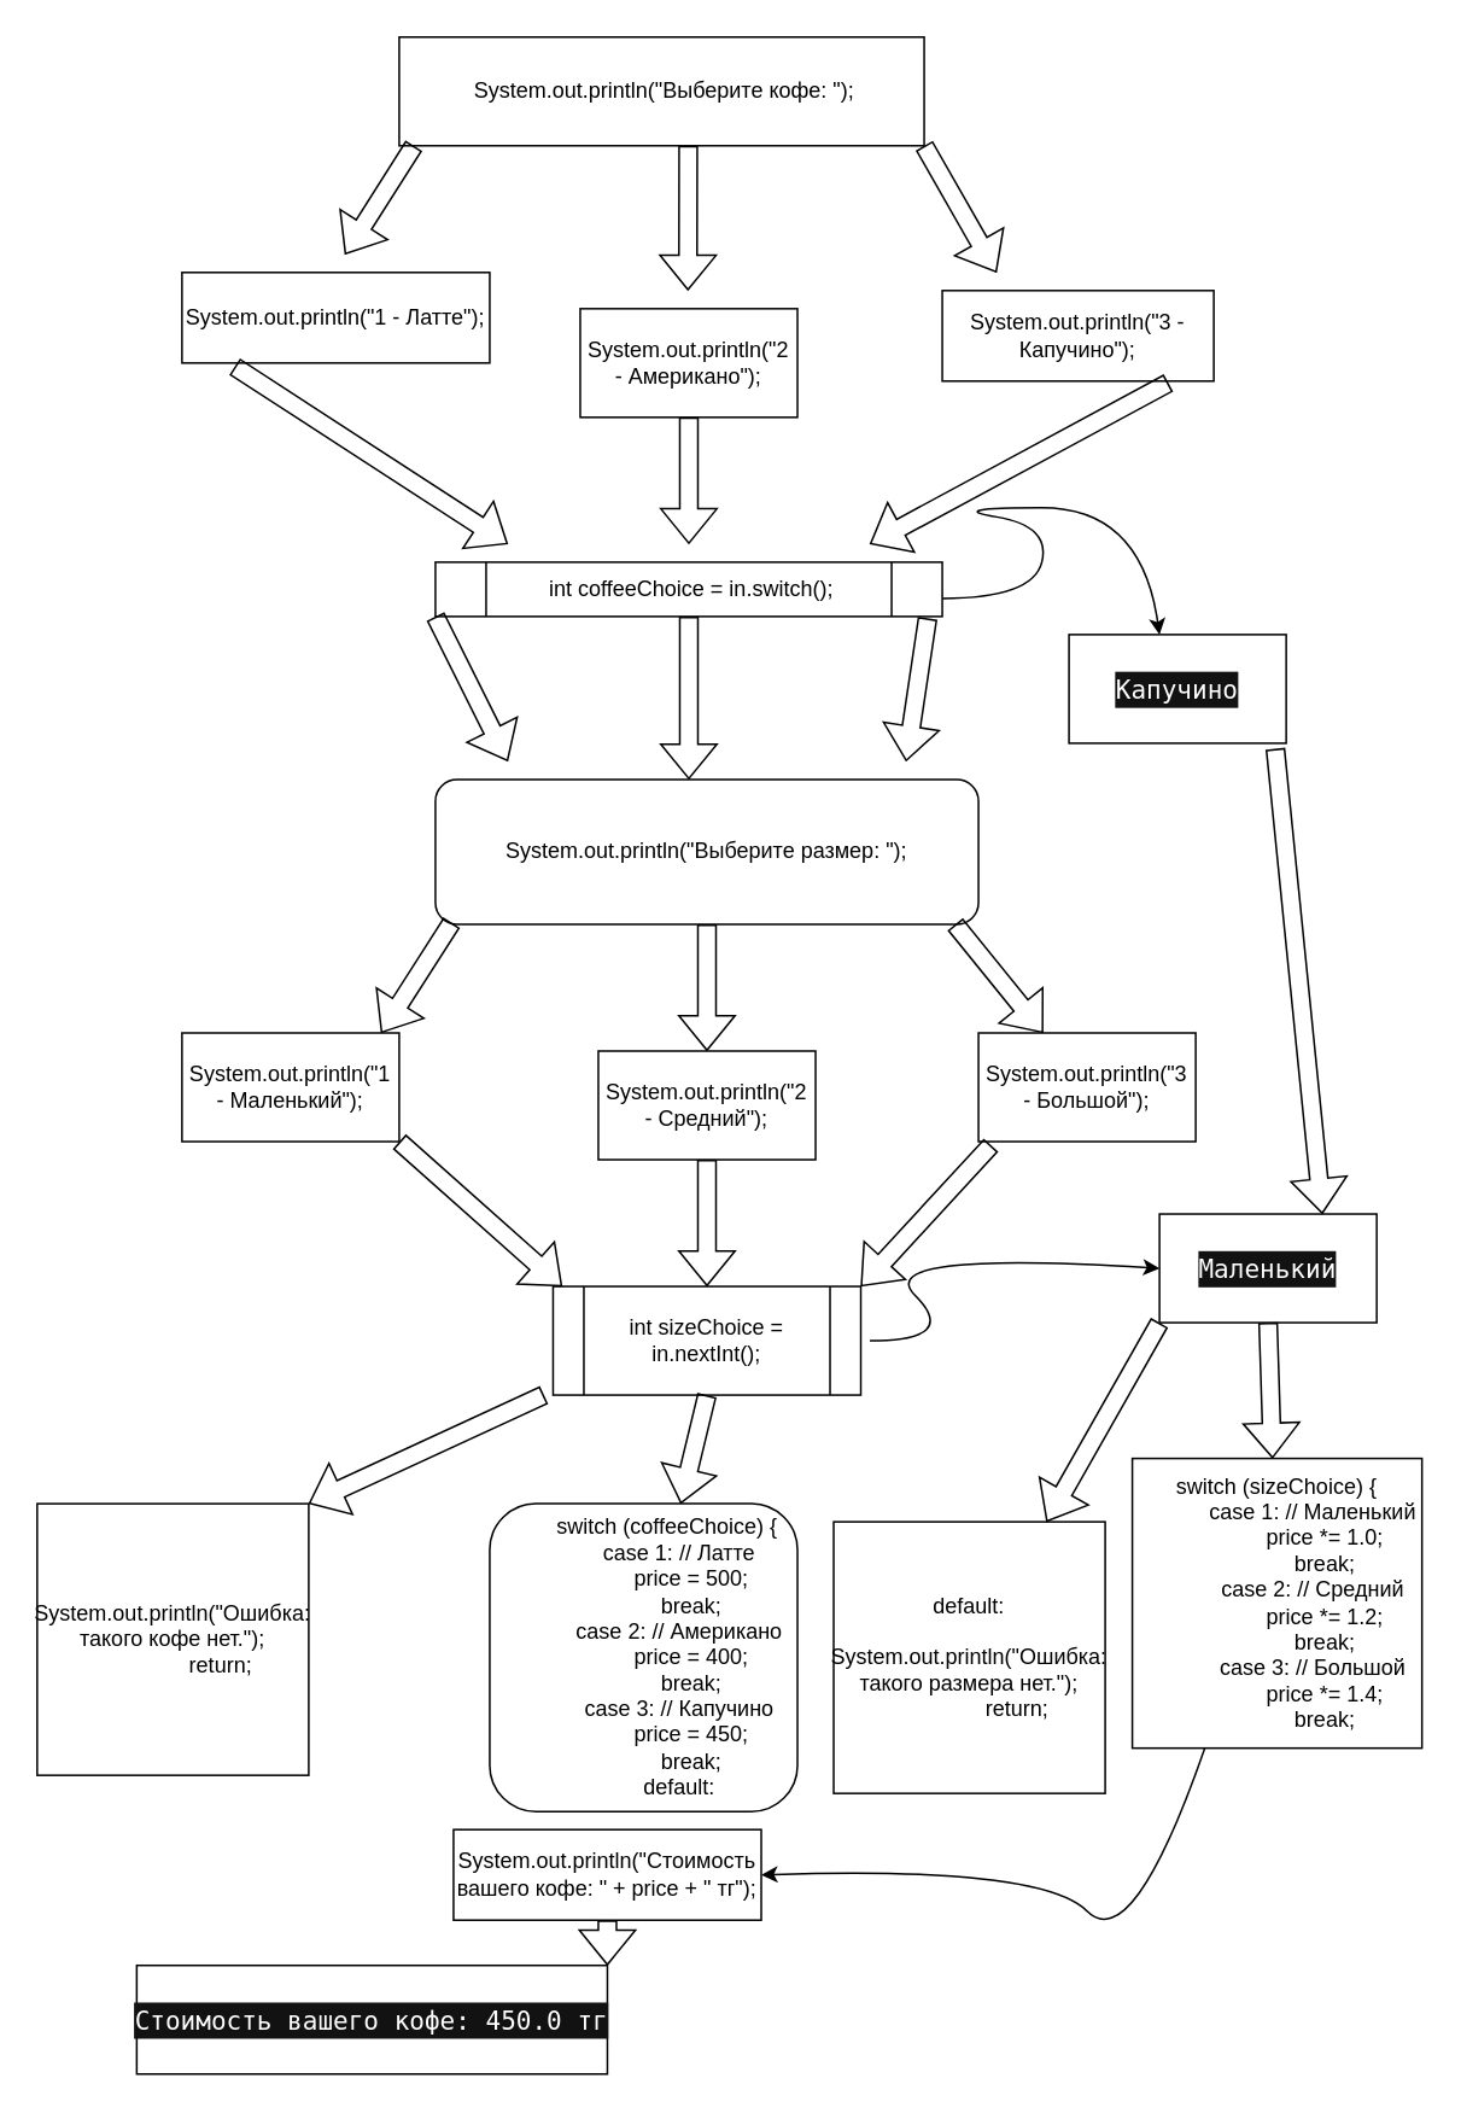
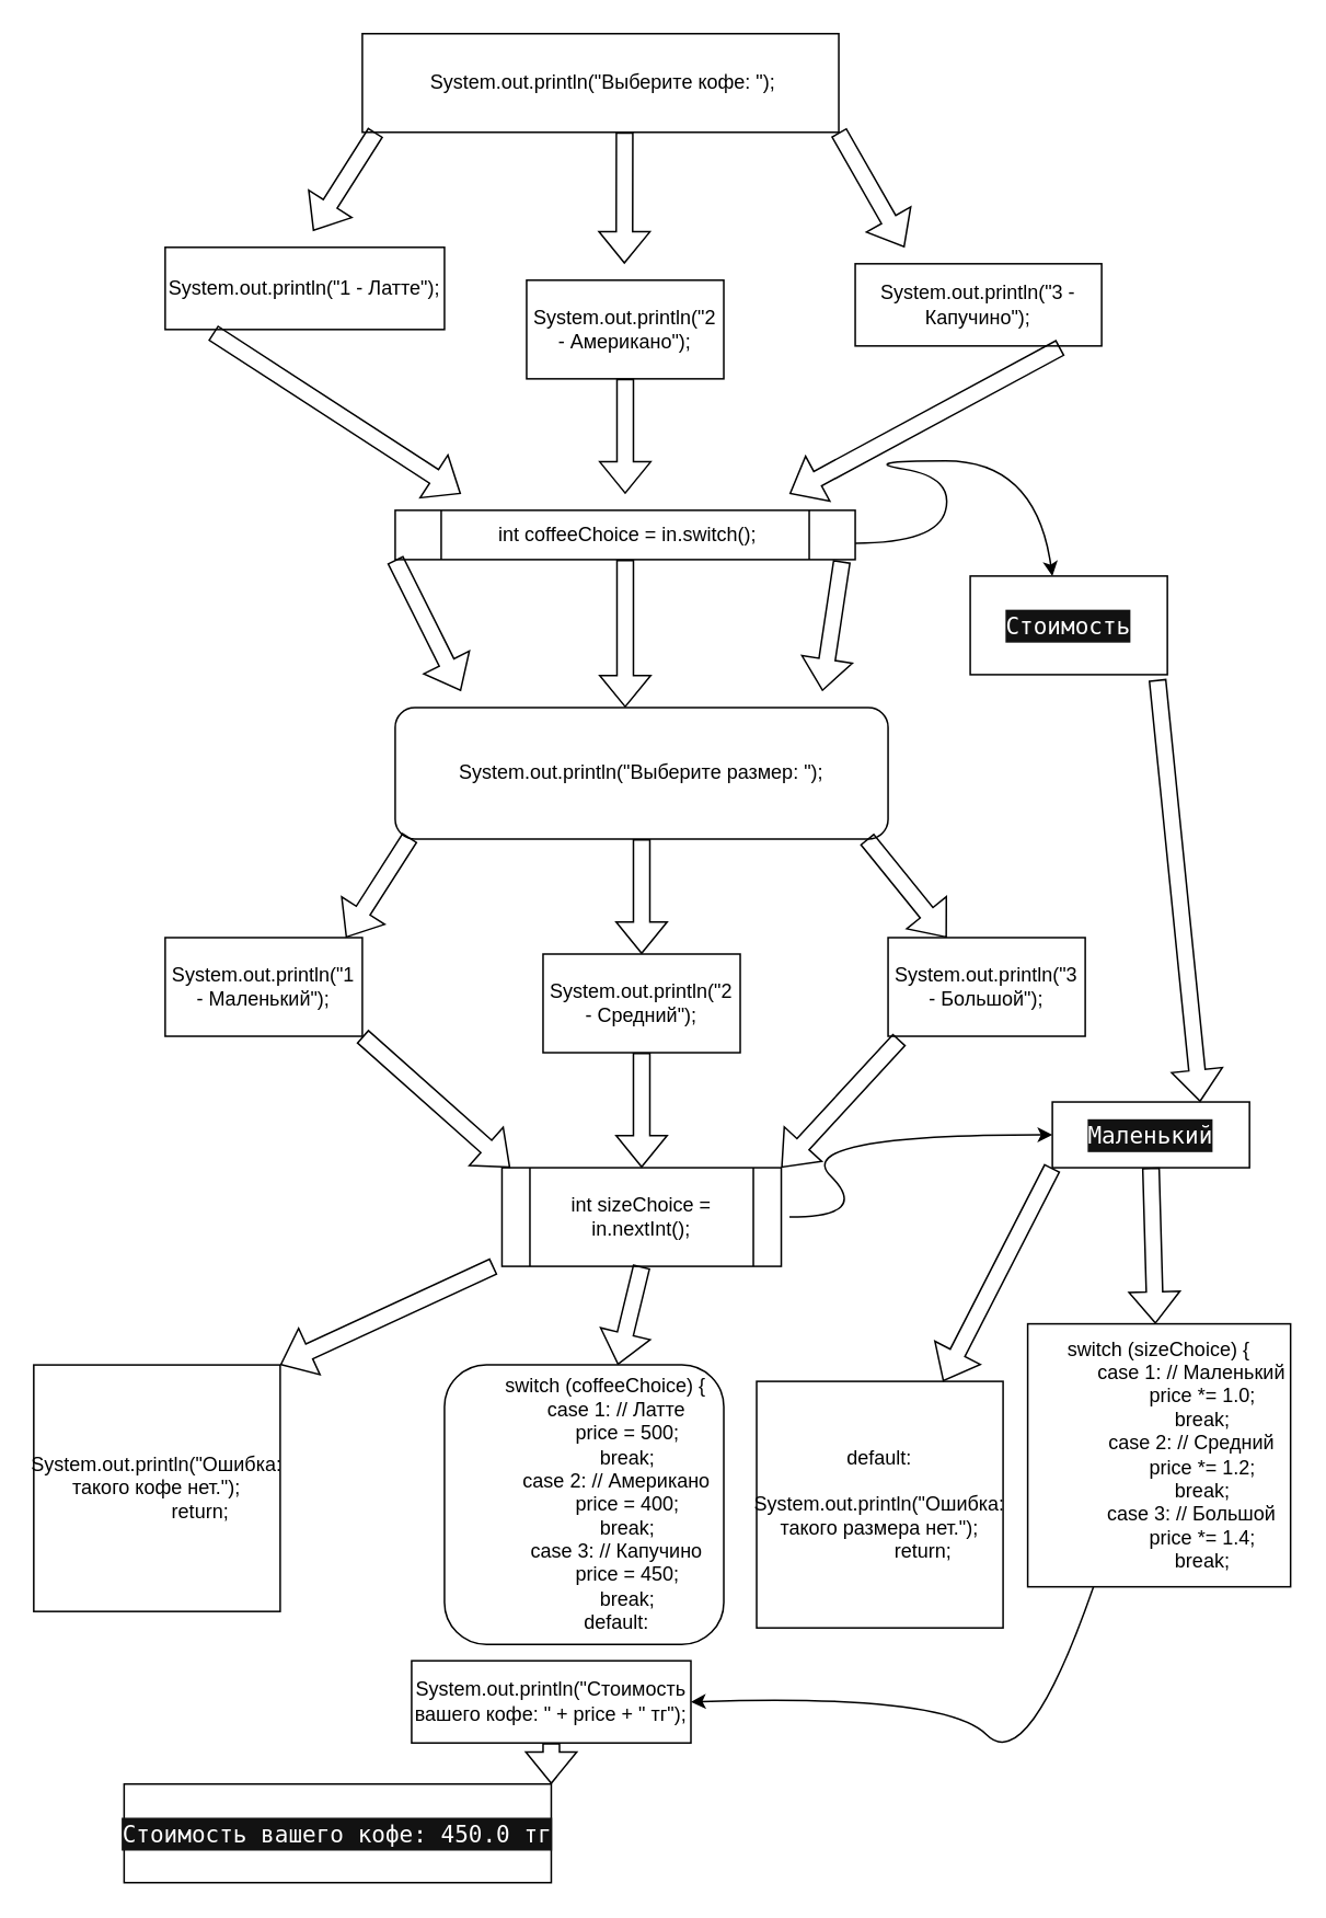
  <mxCell id="0" />
  <mxCell id="1" parent="0" />
  <mxCell id="2" value="" style="shape=flexArrow;endArrow=classic;html=1;rounded=0;" parent="1" edge="1"><mxGeometry width="50" height="50" relative="1" as="geometry"><mxPoint x="390" y="520" as="sourcePoint" /><mxPoint x="390" y="520" as="targetPoint" /></mxGeometry></mxCell>
  <mxCell id="3" value="&amp;nbsp;System.out.println(&quot;Выберите кофе: &quot;);" style="rounded=0;whiteSpace=wrap;html=1;" vertex="1" parent="1"><mxGeometry x="220" y="20" width="290" height="60" as="geometry" /></mxCell>
  <mxCell id="4" value="" style="shape=flexArrow;endArrow=classic;html=1;rounded=0;exitX=0.097;exitY=0.933;exitDx=0;exitDy=0;exitPerimeter=0;" edge="1" parent="1"><mxGeometry width="50" height="50" relative="1" as="geometry"><mxPoint x="228.13" y="80" as="sourcePoint" /><mxPoint x="190" y="140" as="targetPoint" /></mxGeometry></mxCell>
  <mxCell id="5" value="" style="shape=flexArrow;endArrow=classic;html=1;rounded=0;exitX=0.097;exitY=0.933;exitDx=0;exitDy=0;exitPerimeter=0;" edge="1" parent="1"><mxGeometry width="50" height="50" relative="1" as="geometry"><mxPoint x="379.63" y="80" as="sourcePoint" /><mxPoint x="379.5" y="160" as="targetPoint" /></mxGeometry></mxCell>
  <mxCell id="6" value="" style="shape=flexArrow;endArrow=classic;html=1;rounded=0;exitX=0.097;exitY=0.933;exitDx=0;exitDy=0;exitPerimeter=0;" edge="1" parent="1"><mxGeometry width="50" height="50" relative="1" as="geometry"><mxPoint x="510" y="80" as="sourcePoint" /><mxPoint x="550" y="150" as="targetPoint" /></mxGeometry></mxCell>
  <mxCell id="7" value="System.out.println(&quot;1 - Латте&quot;);" style="rounded=0;whiteSpace=wrap;html=1;" vertex="1" parent="1"><mxGeometry x="100" y="150" width="170" height="50" as="geometry" /></mxCell>
  <mxCell id="8" value="System.out.println(&quot;2 - Американо&quot;);" style="rounded=0;whiteSpace=wrap;html=1;" vertex="1" parent="1"><mxGeometry x="320" y="170" width="120" height="60" as="geometry" /></mxCell>
  <mxCell id="9" value="System.out.println(&quot;3 - Капучино&quot;);" style="rounded=0;whiteSpace=wrap;html=1;" vertex="1" parent="1"><mxGeometry x="520" y="160" width="150" height="50" as="geometry" /></mxCell>
  <mxCell id="10" value="" style="shape=flexArrow;endArrow=classic;html=1;rounded=0;exitX=0.171;exitY=1.04;exitDx=0;exitDy=0;exitPerimeter=0;" edge="1" parent="1" source="7"><mxGeometry width="50" height="50" relative="1" as="geometry"><mxPoint x="360" y="350" as="sourcePoint" /><mxPoint x="280" y="300" as="targetPoint" /></mxGeometry></mxCell>
  <mxCell id="11" value="" style="shape=flexArrow;endArrow=classic;html=1;rounded=0;exitX=0.5;exitY=1;exitDx=0;exitDy=0;" edge="1" parent="1" source="8"><mxGeometry width="50" height="50" relative="1" as="geometry"><mxPoint x="370" y="290" as="sourcePoint" /><mxPoint x="380" y="300" as="targetPoint" /></mxGeometry></mxCell>
  <mxCell id="12" value="" style="shape=flexArrow;endArrow=classic;html=1;rounded=0;exitX=0.833;exitY=1.02;exitDx=0;exitDy=0;exitPerimeter=0;" edge="1" parent="1" source="9"><mxGeometry width="50" height="50" relative="1" as="geometry"><mxPoint x="560" y="290" as="sourcePoint" /><mxPoint x="480" y="300" as="targetPoint" /></mxGeometry></mxCell>
  <mxCell id="13" value="&amp;nbsp;int coffeeChoice = in.switch();" style="shape=process;whiteSpace=wrap;html=1;backgroundOutline=1;" vertex="1" parent="1"><mxGeometry x="240" y="310" width="280" height="30" as="geometry" /></mxCell>
  <mxCell id="14" value="" style="shape=flexArrow;endArrow=classic;html=1;rounded=0;exitX=0;exitY=1;exitDx=0;exitDy=0;" edge="1" parent="1" source="13"><mxGeometry width="50" height="50" relative="1" as="geometry"><mxPoint x="360" y="450" as="sourcePoint" /><mxPoint x="280" y="420" as="targetPoint" /></mxGeometry></mxCell>
  <mxCell id="15" value="" style="shape=flexArrow;endArrow=classic;html=1;rounded=0;exitX=0.5;exitY=1;exitDx=0;exitDy=0;" edge="1" parent="1" source="13"><mxGeometry width="50" height="50" relative="1" as="geometry"><mxPoint x="390" y="370" as="sourcePoint" /><mxPoint x="380" y="430" as="targetPoint" /></mxGeometry></mxCell>
  <mxCell id="16" value="" style="shape=flexArrow;endArrow=classic;html=1;rounded=0;exitX=0.971;exitY=1.033;exitDx=0;exitDy=0;exitPerimeter=0;" edge="1" parent="1" source="13"><mxGeometry width="50" height="50" relative="1" as="geometry"><mxPoint x="510" y="350" as="sourcePoint" /><mxPoint x="500" y="420" as="targetPoint" /></mxGeometry></mxCell>
  <mxCell id="17" value="System.out.println(&quot;Выберите размер: &quot;);" style="rounded=1;whiteSpace=wrap;html=1;" vertex="1" parent="1"><mxGeometry x="240" y="430" width="300" height="80" as="geometry" /></mxCell>
  <mxCell id="18" value="" style="curved=1;endArrow=classic;html=1;rounded=0;" edge="1" parent="1"><mxGeometry width="50" height="50" relative="1" as="geometry"><mxPoint x="520" y="330" as="sourcePoint" /><mxPoint x="640" y="350" as="targetPoint" /><Array as="points"><mxPoint x="570" y="330" /><mxPoint x="580" y="290" /><mxPoint x="520" y="280" /><mxPoint x="630" y="280" /></Array></mxGeometry></mxCell>
- <mxCell id="19" value="&lt;pre style=&quot;box-sizing: inherit; color: rgb(255, 255, 255); text-align: start; background-color: rgb(18, 18, 18); font-size: 0.875rem; line-height: 1.43;&quot;&gt;Капучино&lt;/pre&gt;" style="rounded=0;whiteSpace=wrap;html=1;" vertex="1" parent="1"><mxGeometry x="590" y="350" width="120" height="60" as="geometry" /></mxCell>
+ <mxCell id="19" value="&lt;pre style=&quot;box-sizing: inherit; color: rgb(255, 255, 255); text-align: start; background-color: rgb(18, 18, 18); font-size: 0.875rem; line-height: 1.43;&quot;&gt;Стоимость&lt;/pre&gt;" style="rounded=0;whiteSpace=wrap;html=1;" vertex="1" parent="1"><mxGeometry x="590" y="350" width="120" height="60" as="geometry" /></mxCell>
  <mxCell id="20" value="System.out.println(&quot;1 - Маленький&quot;);" style="rounded=0;whiteSpace=wrap;html=1;" vertex="1" parent="1"><mxGeometry x="100" y="570" width="120" height="60" as="geometry" /></mxCell>
  <mxCell id="21" value="" style="shape=flexArrow;endArrow=classic;html=1;rounded=0;exitX=0.03;exitY=0.988;exitDx=0;exitDy=0;exitPerimeter=0;" edge="1" parent="1" source="17"><mxGeometry width="50" height="50" relative="1" as="geometry"><mxPoint x="360" y="450" as="sourcePoint" /><mxPoint x="210" y="570" as="targetPoint" /></mxGeometry></mxCell>
  <mxCell id="22" value="" style="shape=flexArrow;endArrow=classic;html=1;rounded=0;exitX=0.5;exitY=1;exitDx=0;exitDy=0;" edge="1" parent="1" source="17"><mxGeometry width="50" height="50" relative="1" as="geometry"><mxPoint x="449" y="510" as="sourcePoint" /><mxPoint x="390" y="580" as="targetPoint" /></mxGeometry></mxCell>
  <mxCell id="23" value="" style="shape=flexArrow;endArrow=classic;html=1;rounded=0;exitX=0.957;exitY=1;exitDx=0;exitDy=0;exitPerimeter=0;" edge="1" parent="1" source="17" target="24"><mxGeometry width="50" height="50" relative="1" as="geometry"><mxPoint x="489" y="540" as="sourcePoint" /><mxPoint x="560" y="570" as="targetPoint" /></mxGeometry></mxCell>
  <mxCell id="24" value="System.out.println(&quot;3 - Большой&quot;);" style="rounded=0;whiteSpace=wrap;html=1;" vertex="1" parent="1"><mxGeometry x="540" y="570" width="120" height="60" as="geometry" /></mxCell>
  <mxCell id="25" value="System.out.println(&quot;2 - Средний&quot;);" style="rounded=0;whiteSpace=wrap;html=1;" vertex="1" parent="1"><mxGeometry x="330" y="580" width="120" height="60" as="geometry" /></mxCell>
- <mxCell id="26" value="&lt;pre style=&quot;box-sizing: inherit; color: rgb(255, 255, 255); text-align: start; background-color: rgb(18, 18, 18); font-size: 0.875rem; line-height: 1.43;&quot;&gt;Маленький&lt;/pre&gt;" style="rounded=0;whiteSpace=wrap;html=1;" vertex="1" parent="1"><mxGeometry x="640" y="670" width="120" height="60" as="geometry" /></mxCell>
+ <mxCell id="26" value="&lt;pre style=&quot;box-sizing: inherit; color: rgb(255, 255, 255); text-align: start; background-color: rgb(18, 18, 18); font-size: 0.875rem; line-height: 1.43;&quot;&gt;Маленький&lt;/pre&gt;" style="rounded=0;whiteSpace=wrap;html=1;" vertex="1" parent="1"><mxGeometry x="640" y="670" width="120" height="40" as="geometry" /></mxCell>
  <mxCell id="27" value="" style="shape=flexArrow;endArrow=classic;html=1;rounded=0;exitX=0.95;exitY=1.05;exitDx=0;exitDy=0;exitPerimeter=0;entryX=0.75;entryY=0;entryDx=0;entryDy=0;" edge="1" parent="1" source="19" target="26"><mxGeometry width="50" height="50" relative="1" as="geometry"><mxPoint x="360" y="450" as="sourcePoint" /><mxPoint x="410" y="400" as="targetPoint" /></mxGeometry></mxCell>
  <mxCell id="28" value="int sizeChoice = in.nextInt();" style="shape=process;whiteSpace=wrap;html=1;backgroundOutline=1;" vertex="1" parent="1"><mxGeometry x="305" y="710" width="170" height="60" as="geometry" /></mxCell>
  <mxCell id="29" value="" style="shape=flexArrow;endArrow=classic;html=1;rounded=0;exitX=1;exitY=1;exitDx=0;exitDy=0;" edge="1" parent="1" source="20"><mxGeometry width="50" height="50" relative="1" as="geometry"><mxPoint x="360" y="650" as="sourcePoint" /><mxPoint x="310" y="710" as="targetPoint" /></mxGeometry></mxCell>
  <mxCell id="30" value="" style="shape=flexArrow;endArrow=classic;html=1;rounded=0;exitX=0.5;exitY=1;exitDx=0;exitDy=0;entryX=0.5;entryY=0;entryDx=0;entryDy=0;" edge="1" parent="1" source="25" target="28"><mxGeometry width="50" height="50" relative="1" as="geometry"><mxPoint x="360" y="650" as="sourcePoint" /><mxPoint x="410" y="600" as="targetPoint" /></mxGeometry></mxCell>
  <mxCell id="31" value="" style="shape=flexArrow;endArrow=classic;html=1;rounded=0;exitX=0.058;exitY=1.033;exitDx=0;exitDy=0;exitPerimeter=0;entryX=1;entryY=0;entryDx=0;entryDy=0;" edge="1" parent="1" source="24" target="28"><mxGeometry width="50" height="50" relative="1" as="geometry"><mxPoint x="360" y="650" as="sourcePoint" /><mxPoint x="410" y="600" as="targetPoint" /></mxGeometry></mxCell>
  <mxCell id="32" value="" style="curved=1;endArrow=classic;html=1;rounded=0;entryX=0;entryY=0.5;entryDx=0;entryDy=0;" edge="1" parent="1" target="26"><mxGeometry width="50" height="50" relative="1" as="geometry"><mxPoint x="480" y="740" as="sourcePoint" /><mxPoint x="530" y="690" as="targetPoint" /><Array as="points"><mxPoint x="530" y="740" /><mxPoint x="480" y="690" /></Array></mxGeometry></mxCell>
  <mxCell id="33" value="" style="shape=flexArrow;endArrow=classic;html=1;rounded=0;exitX=0.5;exitY=1;exitDx=0;exitDy=0;" edge="1" parent="1" source="28" target="34"><mxGeometry width="50" height="50" relative="1" as="geometry"><mxPoint x="360" y="750" as="sourcePoint" /><mxPoint x="390" y="840" as="targetPoint" /></mxGeometry></mxCell>
  <mxCell id="34" value="&lt;div&gt;&amp;nbsp; &amp;nbsp; &amp;nbsp; &amp;nbsp; switch (coffeeChoice) {&lt;/div&gt;&lt;div&gt;&amp;nbsp; &amp;nbsp; &amp;nbsp; &amp;nbsp; &amp;nbsp; &amp;nbsp; case 1: // Латте&lt;/div&gt;&lt;div&gt;&amp;nbsp; &amp;nbsp; &amp;nbsp; &amp;nbsp; &amp;nbsp; &amp;nbsp; &amp;nbsp; &amp;nbsp; price = 500;&lt;/div&gt;&lt;div&gt;&amp;nbsp; &amp;nbsp; &amp;nbsp; &amp;nbsp; &amp;nbsp; &amp;nbsp; &amp;nbsp; &amp;nbsp; break;&lt;/div&gt;&lt;div&gt;&amp;nbsp; &amp;nbsp; &amp;nbsp; &amp;nbsp; &amp;nbsp; &amp;nbsp; case 2: // Американо&lt;/div&gt;&lt;div&gt;&amp;nbsp; &amp;nbsp; &amp;nbsp; &amp;nbsp; &amp;nbsp; &amp;nbsp; &amp;nbsp; &amp;nbsp; price = 400;&lt;/div&gt;&lt;div&gt;&amp;nbsp; &amp;nbsp; &amp;nbsp; &amp;nbsp; &amp;nbsp; &amp;nbsp; &amp;nbsp; &amp;nbsp; break;&lt;/div&gt;&lt;div&gt;&amp;nbsp; &amp;nbsp; &amp;nbsp; &amp;nbsp; &amp;nbsp; &amp;nbsp; case 3: // Капучино&lt;/div&gt;&lt;div&gt;&amp;nbsp; &amp;nbsp; &amp;nbsp; &amp;nbsp; &amp;nbsp; &amp;nbsp; &amp;nbsp; &amp;nbsp; price = 450;&lt;/div&gt;&lt;div&gt;&amp;nbsp; &amp;nbsp; &amp;nbsp; &amp;nbsp; &amp;nbsp; &amp;nbsp; &amp;nbsp; &amp;nbsp; break;&lt;/div&gt;&lt;div&gt;&amp;nbsp; &amp;nbsp; &amp;nbsp; &amp;nbsp; &amp;nbsp; &amp;nbsp; default:&lt;/div&gt;" style="whiteSpace=wrap;html=1;aspect=fixed;rounded=1;" vertex="1" parent="1"><mxGeometry x="270" y="830" width="170" height="170" as="geometry" /></mxCell>
  <mxCell id="35" value="&lt;div&gt;System.out.println(&quot;Ошибка: такого кофе нет.&quot;);&lt;/div&gt;&lt;div&gt;&amp;nbsp; &amp;nbsp; &amp;nbsp; &amp;nbsp; &amp;nbsp; &amp;nbsp; &amp;nbsp; &amp;nbsp; return;&lt;/div&gt;" style="whiteSpace=wrap;html=1;aspect=fixed;" vertex="1" parent="1"><mxGeometry x="20" y="830" width="150" height="150" as="geometry" /></mxCell>
  <mxCell id="36" value="" style="shape=flexArrow;endArrow=classic;html=1;rounded=0;entryX=1;entryY=0;entryDx=0;entryDy=0;" edge="1" parent="1" target="35"><mxGeometry width="50" height="50" relative="1" as="geometry"><mxPoint x="300" y="770" as="sourcePoint" /><mxPoint x="410" y="900" as="targetPoint" /></mxGeometry></mxCell>
  <mxCell id="37" value="" style="shape=flexArrow;endArrow=classic;html=1;rounded=0;exitX=0.5;exitY=1;exitDx=0;exitDy=0;" edge="1" parent="1" source="26" target="38"><mxGeometry width="50" height="50" relative="1" as="geometry"><mxPoint x="360" y="950" as="sourcePoint" /><mxPoint x="690" y="860" as="targetPoint" /></mxGeometry></mxCell>
  <mxCell id="38" value="&lt;div&gt;switch (sizeChoice) {&lt;/div&gt;&lt;div&gt;&amp;nbsp; &amp;nbsp; &amp;nbsp; &amp;nbsp; &amp;nbsp; &amp;nbsp; case 1: // Маленький&lt;/div&gt;&lt;div&gt;&amp;nbsp; &amp;nbsp; &amp;nbsp; &amp;nbsp; &amp;nbsp; &amp;nbsp; &amp;nbsp; &amp;nbsp; price *= 1.0;&lt;/div&gt;&lt;div&gt;&amp;nbsp; &amp;nbsp; &amp;nbsp; &amp;nbsp; &amp;nbsp; &amp;nbsp; &amp;nbsp; &amp;nbsp; break;&lt;/div&gt;&lt;div&gt;&amp;nbsp; &amp;nbsp; &amp;nbsp; &amp;nbsp; &amp;nbsp; &amp;nbsp; case 2: // Средний&lt;/div&gt;&lt;div&gt;&amp;nbsp; &amp;nbsp; &amp;nbsp; &amp;nbsp; &amp;nbsp; &amp;nbsp; &amp;nbsp; &amp;nbsp; price *= 1.2;&lt;/div&gt;&lt;div&gt;&amp;nbsp; &amp;nbsp; &amp;nbsp; &amp;nbsp; &amp;nbsp; &amp;nbsp; &amp;nbsp; &amp;nbsp; break;&lt;/div&gt;&lt;div&gt;&amp;nbsp; &amp;nbsp; &amp;nbsp; &amp;nbsp; &amp;nbsp; &amp;nbsp; case 3: // Большой&lt;/div&gt;&lt;div&gt;&amp;nbsp; &amp;nbsp; &amp;nbsp; &amp;nbsp; &amp;nbsp; &amp;nbsp; &amp;nbsp; &amp;nbsp; price *= 1.4;&lt;/div&gt;&lt;div&gt;&amp;nbsp; &amp;nbsp; &amp;nbsp; &amp;nbsp; &amp;nbsp; &amp;nbsp; &amp;nbsp; &amp;nbsp; break;&lt;/div&gt;" style="whiteSpace=wrap;html=1;aspect=fixed;" vertex="1" parent="1"><mxGeometry x="625" y="805" width="160" height="160" as="geometry" /></mxCell>
  <mxCell id="39" value="&lt;div&gt;default:&lt;/div&gt;&lt;div&gt;&amp;nbsp; &amp;nbsp; &amp;nbsp; &amp;nbsp; &amp;nbsp; &amp;nbsp; &amp;nbsp; &amp;nbsp; System.out.println(&quot;Ошибка: такого размера нет.&quot;);&lt;/div&gt;&lt;div&gt;&amp;nbsp; &amp;nbsp; &amp;nbsp; &amp;nbsp; &amp;nbsp; &amp;nbsp; &amp;nbsp; &amp;nbsp; return;&lt;/div&gt;" style="whiteSpace=wrap;html=1;aspect=fixed;" vertex="1" parent="1"><mxGeometry x="460" y="840" width="150" height="150" as="geometry" /></mxCell>
  <mxCell id="40" value="" style="shape=flexArrow;endArrow=classic;html=1;rounded=0;exitX=0;exitY=1;exitDx=0;exitDy=0;" edge="1" parent="1" source="26" target="39"><mxGeometry width="50" height="50" relative="1" as="geometry"><mxPoint x="360" y="950" as="sourcePoint" /><mxPoint x="410" y="900" as="targetPoint" /></mxGeometry></mxCell>
  <mxCell id="41" value="" style="curved=1;endArrow=classic;html=1;rounded=0;exitX=0.25;exitY=1;exitDx=0;exitDy=0;entryX=1;entryY=0.5;entryDx=0;entryDy=0;" edge="1" parent="1" source="38" target="42"><mxGeometry width="50" height="50" relative="1" as="geometry"><mxPoint x="575" y="1080" as="sourcePoint" /><mxPoint x="420" y="1070" as="targetPoint" /><Array as="points"><mxPoint x="625" y="1080" /><mxPoint x="575" y="1030" /></Array></mxGeometry></mxCell>
  <mxCell id="42" value="System.out.println(&quot;Стоимость вашего кофе: &quot; + price + &quot; тг&quot;);" style="rounded=0;whiteSpace=wrap;html=1;" vertex="1" parent="1"><mxGeometry x="250" y="1010" width="170" height="50" as="geometry" /></mxCell>
  <mxCell id="43" value="&lt;pre style=&quot;box-sizing: inherit; color: rgb(255, 255, 255); text-align: start; background-color: rgb(18, 18, 18); font-size: 0.875rem; line-height: 1.43;&quot;&gt;Стоимость вашего кофе: 450.0 тг&lt;/pre&gt;" style="rounded=0;whiteSpace=wrap;html=1;" vertex="1" parent="1"><mxGeometry x="75" y="1085" width="260" height="60" as="geometry" /></mxCell>
  <mxCell id="44" value="" style="shape=flexArrow;endArrow=classic;html=1;rounded=0;exitX=0.5;exitY=1;exitDx=0;exitDy=0;entryX=1;entryY=0;entryDx=0;entryDy=0;" edge="1" parent="1" source="42" target="43"><mxGeometry width="50" height="50" relative="1" as="geometry"><mxPoint x="360" y="950" as="sourcePoint" /><mxPoint x="410" y="900" as="targetPoint" /></mxGeometry></mxCell>
